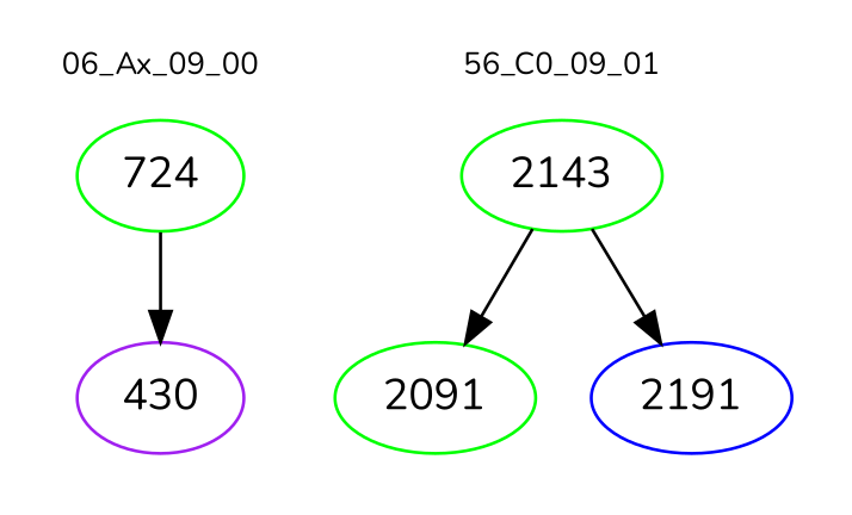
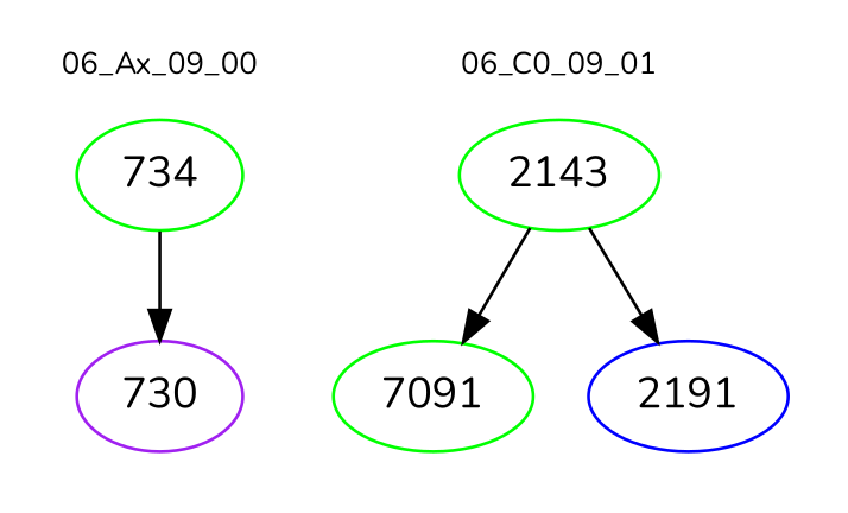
  digraph {
    fontname=Nunito
    node [color=green fontname=Nunito]
    edge [color=black fontname=Nunito]
-   n1 [label=724]
-   n2 [color=purple label=430]
+   n1 [label=734]
+   n2 [color=purple label=730]
    n3 [label=2143]
-   n4 [label=2091]
+   n4 [label=7091]
    n5 [color=blue label=2191]
    subgraph cluster_1 {
      color=white
      fontsize=10
      label="06_Ax_09_00"
      n1
      n2
    }
    subgraph cluster_2 {
      color=white
      fontsize=10
-     label="56_C0_09_01"
+     label="06_C0_09_01"
      n3
      n4
      n5
    }
    n1 -> n2
    n3 -> n4
    n3 -> n5
  }
